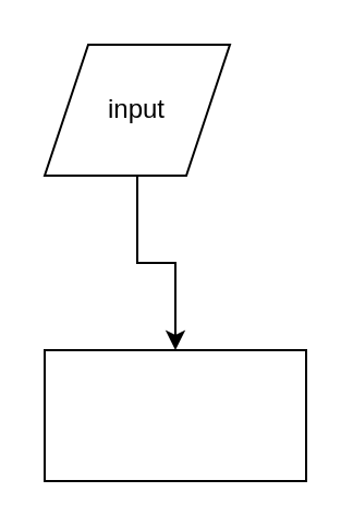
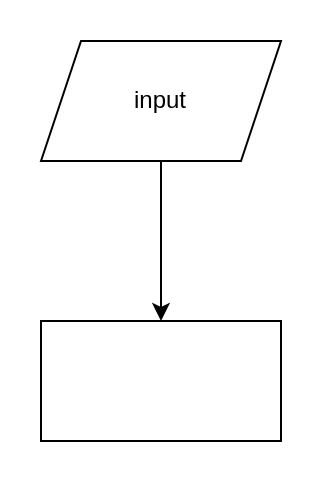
  <mxCell id="0" />
  <mxCell id="1" parent="0" />
  <mxCell id="2" value="" style="edgeStyle=orthogonalEdgeStyle;rounded=0;orthogonalLoop=1;jettySize=auto;html=1;" edge="1" parent="1" source="3" target="4"><mxGeometry relative="1" as="geometry" /></mxCell>
- <mxCell id="3" value="input" style="shape=parallelogram;perimeter=parallelogramPerimeter;whiteSpace=wrap;html=1;fixedSize=1;" vertex="1" parent="1"><mxGeometry x="20" y="20" width="85" height="60" as="geometry" /></mxCell>
+ <mxCell id="3" value="input" style="shape=parallelogram;perimeter=parallelogramPerimeter;whiteSpace=wrap;html=1;fixedSize=1;" vertex="1" parent="1"><mxGeometry x="20" y="20" width="120" height="60" as="geometry" /></mxCell>
  <mxCell id="4" value="" style="whiteSpace=wrap;html=1;" vertex="1" parent="1"><mxGeometry x="20" y="160" width="120" height="60" as="geometry" /></mxCell>
